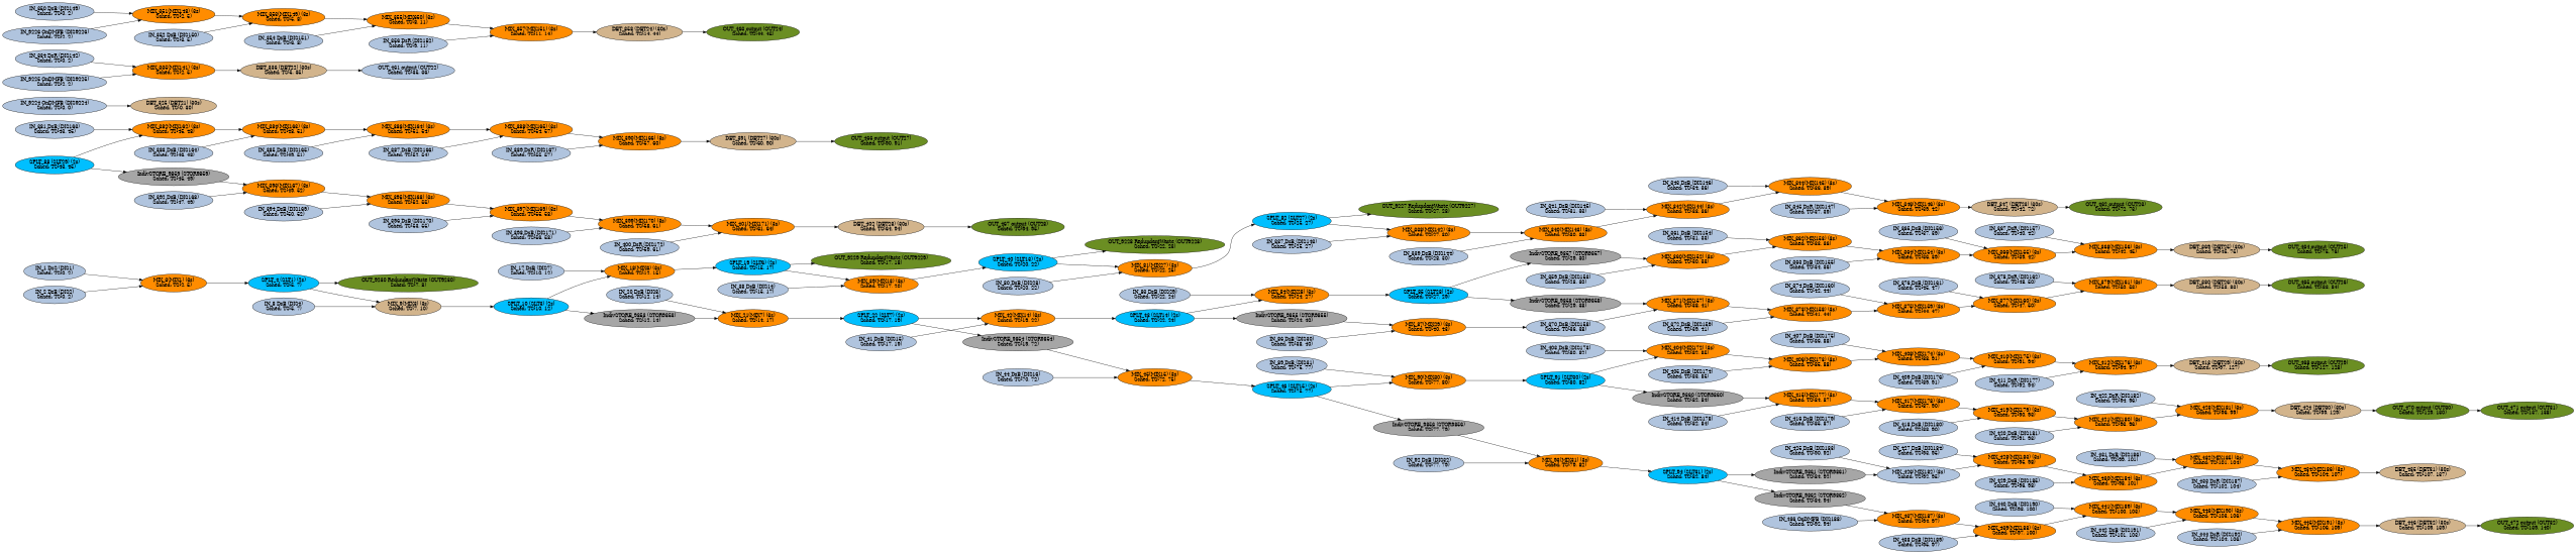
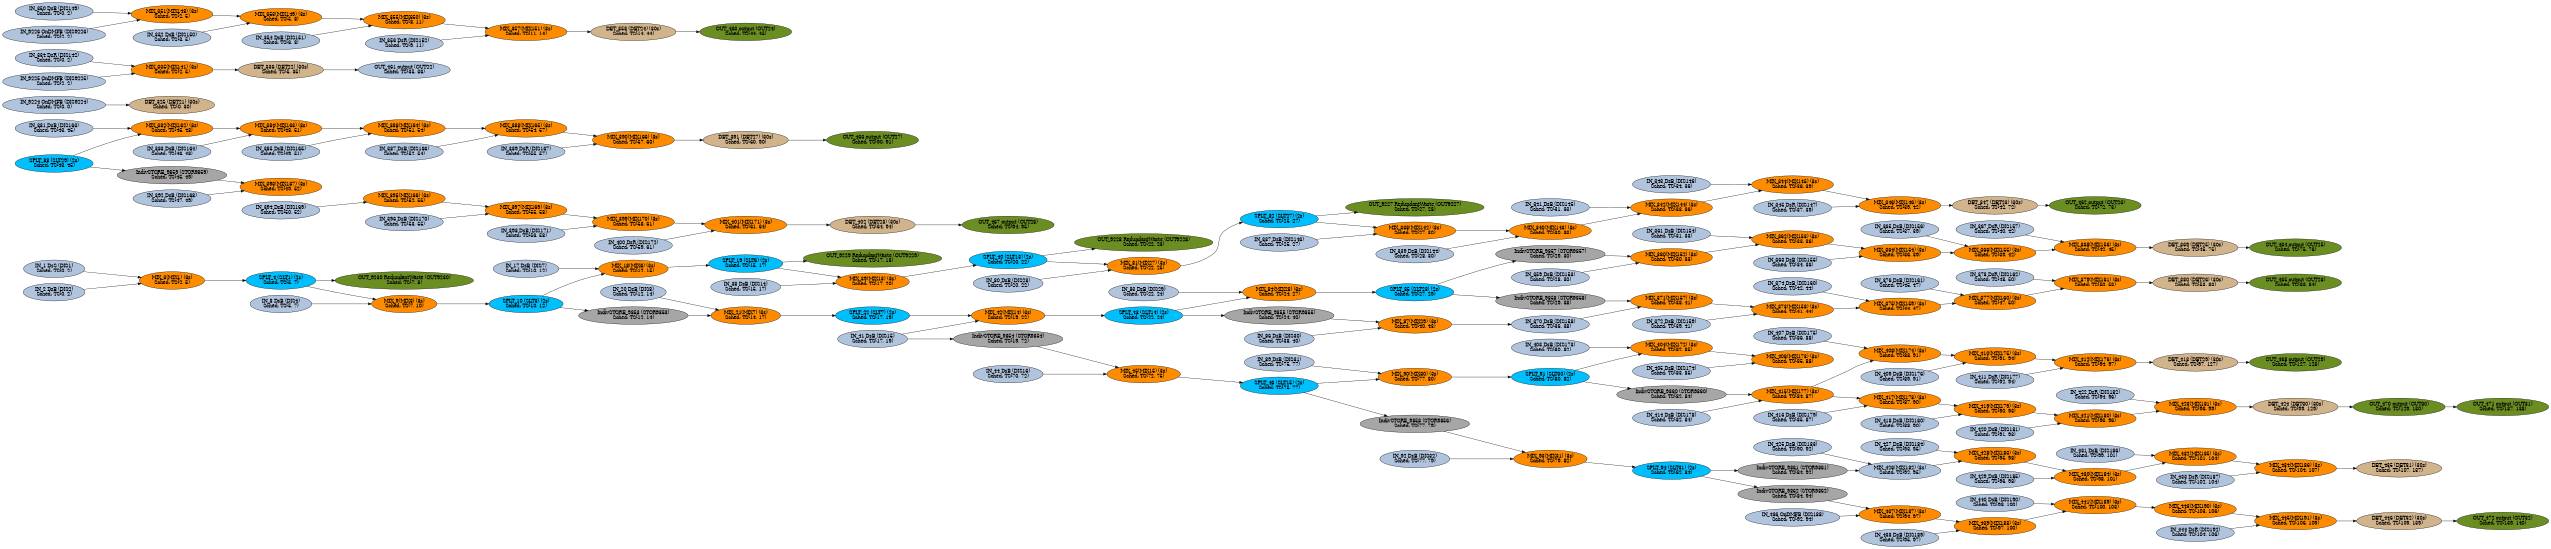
  digraph {
    rankdir=LR
    node [fillcolor=lightsteelblue style=filled]
    n1 [label="IN_1 DsS (DIS1)\nSched: TS[0, 2)\n"]
    n2 [fillcolor=darkorange label="MIX_3(MIX1) (3s)\nSched: TS[2, 5)\n"]
    n3 [fillcolor=deepskyblue label="SPLT_4 (SLT1) (2s)\nSched: TS[5, 7)\n"]
    n4 [fillcolor=olivedrab label="OUT_9230 RedundantWaste (OUT9230)\nSched: TS[7, 8)\n"]
-   n5 [fillcolor=tan label="MIX_9(MIX3) (3s)\nSched: TS[7, 10)\n"]
+   n5 [fillcolor=darkorange label="MIX_9(MIX3) (3s)\nSched: TS[7, 10)\n"]
    n6 [label="IN_2 DsB (DIS2)\nSched: TS[0, 2)\n"]
    n7 [fillcolor=deepskyblue label="SPLT_10 (SLT3) (2s)\nSched: TS[10, 12)\n"]
    n8 [fillcolor=darkorange label="MIX_18(MIX6) (3s)\nSched: TS[12, 15)\n"]
    n9 [fillcolor=grey65 label="IndivSTORE_9853 (STOR9853)\nSched: TS[12, 14)\n"]
    n10 [label="IN_8 DsB (DIS4)\nSched: TS[5, 7)\n"]
    n11 [fillcolor=deepskyblue label="SPLT_19 (SLT6) (2s)\nSched: TS[15, 17)\n"]
    n12 [fillcolor=darkorange label="MIX_21(MIX7) (3s)\nSched: TS[14, 17)\n"]
    n13 [fillcolor=olivedrab label="OUT_9229 RedundantWaste (OUT9229)\nSched: TS[17, 18)\n"]
    n14 [fillcolor=darkorange label="MIX_39(MIX13) (3s)\nSched: TS[17, 20)\n"]
    n15 [fillcolor=deepskyblue label="SPLT_22 (SLT7) (2s)\nSched: TS[17, 19)\n"]
    n16 [label="IN_17 DsB (DIS7)\nSched: TS[10, 12)\n"]
    n17 [fillcolor=deepskyblue label="SPLT_40 (SLT13) (2s)\nSched: TS[20, 22)\n"]
    n18 [fillcolor=olivedrab label="OUT_9228 RedundantWaste (OUT9228)\nSched: TS[22, 23)\n"]
    n19 [fillcolor=darkorange label="MIX_81(MIX27) (3s)\nSched: TS[22, 25)\n"]
    n20 [label="IN_20 DsB (DIS8)\nSched: TS[12, 14)\n"]
    n21 [fillcolor=darkorange label="MIX_42(MIX14) (3s)\nSched: TS[19, 22)\n"]
    n22 [fillcolor=grey65 label="IndivSTORE_9854 (STOR9854)\nSched: TS[19, 72)\n"]
    n23 [fillcolor=deepskyblue label="SPLT_43 (SLT14) (2s)\nSched: TS[22, 24)\n"]
    n24 [fillcolor=darkorange label="MIX_45(MIX15) (3s)\nSched: TS[72, 75)\n"]
    n25 [fillcolor=darkorange label="MIX_84(MIX28) (3s)\nSched: TS[24, 27)\n"]
    n26 [fillcolor=grey65 label="IndivSTORE_9855 (STOR9855)\nSched: TS[24, 40)\n"]
    n27 [fillcolor=deepskyblue label="SPLT_46 (SLT15) (2s)\nSched: TS[75, 77)\n"]
    n28 [label="IN_38 DsB (DIS14)\nSched: TS[15, 17)\n"]
    n29 [fillcolor=deepskyblue label="SPLT_82 (SLT27) (2s)\nSched: TS[25, 27)\n"]
    n30 [fillcolor=olivedrab label="OUT_9227 RedundantWaste (OUT9227)\nSched: TS[27, 28)\n"]
    n31 [fillcolor=darkorange label="MIX_338(MIX142) (3s)\nSched: TS[27, 30)\n"]
    n32 [label="IN_41 DsB (DIS15)\nSched: TS[17, 19)\n"]
    n33 [fillcolor=deepskyblue label="SPLT_85 (SLT28) (2s)\nSched: TS[27, 29)\n"]
    n34 [fillcolor=darkorange label="MIX_87(MIX29) (3s)\nSched: TS[40, 43)\n"]
    n35 [fillcolor=grey65 label="IndivSTORE_9857 (STOR9857)\nSched: TS[29, 30)\n"]
    n36 [fillcolor=grey65 label="IndivSTORE_9858 (STOR9858)\nSched: TS[29, 38)\n"]
    n37 [label="IN_370 DsB (DIS158)\nSched: TS[36, 38)\n"]
    n38 [label="IN_44 DsB (DIS16)\nSched: TS[70, 72)\n"]
    n39 [fillcolor=darkorange label="MIX_90(MIX30) (3s)\nSched: TS[77, 80)\n"]
    n40 [fillcolor=grey65 label="IndivSTORE_9856 (STOR9856)\nSched: TS[77, 79)\n"]
    n41 [fillcolor=deepskyblue label="SPLT_91 (SLT30) (2s)\nSched: TS[80, 82)\n"]
    n42 [fillcolor=darkorange label="MIX_93(MIX31) (3s)\nSched: TS[79, 82)\n"]
    n43 [fillcolor=darkorange label="MIX_404(MIX172) (3s)\nSched: TS[82, 85)\n"]
    n44 [fillcolor=grey65 label="IndivSTORE_9860 (STOR9860)\nSched: TS[82, 84)\n"]
    n45 [fillcolor=deepskyblue label="SPLT_94 (SLT31) (2s)\nSched: TS[82, 84)\n"]
    n46 [label="IN_80 DsB (DIS28)\nSched: TS[20, 22)\n"]
    n47 [fillcolor=darkorange label="MIX_340(MIX143) (3s)\nSched: TS[30, 33)\n"]
    n48 [fillcolor=darkorange label="MIX_342(MIX144) (3s)\nSched: TS[33, 36)\n"]
    n49 [label="IN_83 DsB (DIS29)\nSched: TS[22, 24)\n"]
    n50 [fillcolor=darkorange label="MIX_360(MIX152) (3s)\nSched: TS[30, 33)\n"]
    n51 [fillcolor=darkorange label="MIX_371(MIX157) (3s)\nSched: TS[38, 41)\n"]
    n52 [fillcolor=darkorange label="MIX_362(MIX153) (3s)\nSched: TS[33, 36)\n"]
    n53 [fillcolor=darkorange label="MIX_373(MIX158) (3s)\nSched: TS[41, 44)\n"]
    n54 [label="IN_86 DsB (DIS30)\nSched: TS[38, 40)\n"]
    n55 [fillcolor=deepskyblue label="SPLT_88 (SLT29) (2s)\nSched: TS[43, 45)\n"]
    n56 [fillcolor=darkorange label="MIX_382(MIX162) (3s)\nSched: TS[45, 48)\n"]
    n57 [fillcolor=grey65 label="IndivSTORE_9859 (STOR9859)\nSched: TS[45, 49)\n"]
    n58 [fillcolor=darkorange label="MIX_384(MIX163) (3s)\nSched: TS[48, 51)\n"]
    n59 [fillcolor=darkorange label="MIX_393(MIX167) (3s)\nSched: TS[49, 52)\n"]
    n60 [fillcolor=darkorange label="MIX_386(MIX164) (3s)\nSched: TS[51, 54)\n"]
    n61 [fillcolor=darkorange label="MIX_395(MIX168) (3s)\nSched: TS[52, 55)\n"]
    n62 [label="IN_89 DsB (DIS31)\nSched: TS[75, 77)\n"]
    n63 [fillcolor=darkorange label="MIX_406(MIX173) (3s)\nSched: TS[85, 88)\n"]
    n64 [fillcolor=darkorange label="MIX_415(MIX177) (3s)\nSched: TS[84, 87)\n"]
    n65 [fillcolor=darkorange label="MIX_408(MIX174) (3s)\nSched: TS[88, 91)\n"]
    n66 [fillcolor=darkorange label="MIX_417(MIX178) (3s)\nSched: TS[87, 90)\n"]
    n67 [label="IN_92 DsB (DIS32)\nSched: TS[77, 79)\n"]
    n68 [fillcolor=grey65 label="IndivSTORE_9861 (STOR9861)\nSched: TS[84, 92)\n"]
    n69 [fillcolor=grey65 label="IndivSTORE_9862 (STOR9862)\nSched: TS[84, 94)\n"]
    n70 [label="MIX_426(MIX182) (3s)\nSched: TS[92, 95)\n"]
    n71 [fillcolor=darkorange label="MIX_437(MIX187) (3s)\nSched: TS[94, 97)\n"]
    n72 [fillcolor=darkorange label="MIX_428(MIX183) (3s)\nSched: TS[95, 98)\n"]
    n73 [fillcolor=darkorange label="MIX_439(MIX188) (3s)\nSched: TS[97, 100)\n"]
    n74 [fillcolor=tan label="DET_325 (DET21) (30s)\nSched: TS[0, 30)\n"]
    n75 [label="IN_334 DsR (DIS142)\nSched: TS[0, 2)\n"]
    n76 [fillcolor=darkorange label="MIX_335(MIX141) (3s)\nSched: TS[2, 5)\n"]
    n77 [fillcolor=tan label="DET_336 (DET22) (30s)\nSched: TS[5, 35)\n"]
    n78 [label="OUT_461 output (OUT22)\nSched: TS[35, 36)\n"]
    n79 [label="IN_337 DsB (DIS143)\nSched: TS[25, 27)\n"]
    n80 [fillcolor=darkorange label="MIX_344(MIX145) (3s)\nSched: TS[36, 39)\n"]
    n81 [label="IN_339 DsB (DIS144)\nSched: TS[28, 30)\n"]
    n82 [fillcolor=darkorange label="MIX_346(MIX146) (3s)\nSched: TS[39, 42)\n"]
    n83 [label="IN_341 DsB (DIS145)\nSched: TS[31, 33)\n"]
    n84 [fillcolor=tan label="DET_347 (DET23) (30s)\nSched: TS[42, 72)\n"]
    n85 [label="IN_343 DsB (DIS146)\nSched: TS[34, 36)\n"]
    n86 [fillcolor=olivedrab label="OUT_462 output (OUT23)\nSched: TS[72, 73)\n"]
    n87 [label="IN_345 DsR (DIS147)\nSched: TS[37, 39)\n"]
    n88 [label="IN_350 DsB (DIS149)\nSched: TS[0, 2)\n"]
    n89 [fillcolor=darkorange label="MIX_351(MIX148) (3s)\nSched: TS[2, 5)\n"]
    n90 [fillcolor=darkorange label="MIX_353(MIX149) (3s)\nSched: TS[5, 8)\n"]
    n91 [fillcolor=darkorange label="MIX_355(MIX650) (3s)\nSched: TS[8, 11)\n"]
    n92 [fillcolor=darkorange label="MIX_357(MIX151) (3s)\nSched: TS[11, 14)\n"]
    n93 [label="IN_352 DsB (DIS150)\nSched: TS[3, 5)\n"]
    n94 [fillcolor=tan label="DET_358 (DET24) (30s)\nSched: TS[14, 44)\n"]
    n95 [label="IN_354 DsB (DIS151)\nSched: TS[6, 8)\n"]
    n96 [fillcolor=olivedrab label="OUT_463 output (OUT24)\nSched: TS[44, 45)\n"]
    n97 [label="IN_356 DsR (DIS152)\nSched: TS[9, 11)\n"]
    n98 [label="IN_359 DsB (DIS153)\nSched: TS[28, 30)\n"]
    n99 [fillcolor=darkorange label="MIX_364(MIX154) (3s)\nSched: TS[36, 39)\n"]
    n100 [fillcolor=darkorange label="MIX_366(MIX155) (3s)\nSched: TS[39, 42)\n"]
    n101 [label="IN_361 DsB (DIS154)\nSched: TS[31, 33)\n"]
    n102 [fillcolor=darkorange label="MIX_368(MIX156) (3s)\nSched: TS[42, 45)\n"]
    n103 [label="IN_363 DsB (DIS155)\nSched: TS[34, 36)\n"]
    n104 [fillcolor=tan label="DET_369 (DET25) (30s)\nSched: TS[45, 75)\n"]
    n105 [label="IN_365 DsB (DIS156)\nSched: TS[37, 39)\n"]
    n106 [fillcolor=olivedrab label="OUT_464 output (OUT25)\nSched: TS[75, 76)\n"]
    n107 [label="IN_367 DsR (DIS157)\nSched: TS[40, 42)\n"]
    n108 [fillcolor=darkorange label="MIX_375(MIX159) (3s)\nSched: TS[44, 47)\n"]
    n109 [fillcolor=darkorange label="MIX_377(MIX160) (3s)\nSched: TS[47, 50)\n"]
    n110 [label="IN_372 DsB (DIS159)\nSched: TS[39, 41)\n"]
    n111 [fillcolor=darkorange label="MIX_379(MIX161) (3s)\nSched: TS[50, 53)\n"]
    n112 [label="IN_374 DsB (DIS160)\nSched: TS[42, 44)\n"]
    n113 [fillcolor=tan label="DET_380 (DET26) (30s)\nSched: TS[53, 83)\n"]
    n114 [label="IN_376 DsB (DIS161)\nSched: TS[45, 47)\n"]
    n115 [fillcolor=olivedrab label="OUT_465 output (OUT26)\nSched: TS[83, 84)\n"]
    n116 [label="IN_378 DsR (DIS162)\nSched: TS[48, 50)\n"]
    n117 [label="IN_381 DsB (DIS163)\nSched: TS[43, 45)\n"]
    n118 [fillcolor=darkorange label="MIX_388(MIX165) (3s)\nSched: TS[54, 57)\n"]
    n119 [label="IN_383 DsB (DIS164)\nSched: TS[46, 48)\n"]
    n120 [fillcolor=darkorange label="MIX_390(MIX166) (3s)\nSched: TS[57, 60)\n"]
    n121 [label="IN_385 DsB (DIS165)\nSched: TS[49, 51)\n"]
    n122 [fillcolor=tan label="DET_391 (DET27) (30s)\nSched: TS[60, 90)\n"]
    n123 [label="IN_387 DsB (DIS166)\nSched: TS[52, 54)\n"]
    n124 [fillcolor=olivedrab label="OUT_466 output (OUT27)\nSched: TS[90, 91)\n"]
    n125 [label="IN_389 DsR (DIS167)\nSched: TS[55, 57)\n"]
    n126 [label="IN_392 DsB (DIS168)\nSched: TS[47, 49)\n"]
    n127 [fillcolor=darkorange label="MIX_397(MIX169) (3s)\nSched: TS[55, 58)\n"]
    n128 [fillcolor=darkorange label="MIX_399(MIX170) (3s)\nSched: TS[58, 61)\n"]
    n129 [label="IN_394 DsB (DIS169)\nSched: TS[50, 52)\n"]
    n130 [fillcolor=darkorange label="MIX_401(MIX171) (3s)\nSched: TS[61, 64)\n"]
    n131 [label="IN_396 DsB (DIS170)\nSched: TS[53, 55)\n"]
    n132 [fillcolor=tan label="DET_402 (DET28) (30s)\nSched: TS[64, 94)\n"]
    n133 [label="IN_398 DsB (DIS171)\nSched: TS[56, 58)\n"]
    n134 [fillcolor=olivedrab label="OUT_467 output (OUT28)\nSched: TS[94, 95)\n"]
    n135 [label="IN_400 DsR (DIS172)\nSched: TS[59, 61)\n"]
    n136 [label="IN_403 DsB (DIS173)\nSched: TS[80, 82)\n"]
    n137 [fillcolor=darkorange label="MIX_410(MIX175) (3s)\nSched: TS[91, 94)\n"]
    n138 [label="IN_405 DsB (DIS174)\nSched: TS[83, 85)\n"]
    n139 [fillcolor=darkorange label="MIX_412(MIX176) (3s)\nSched: TS[94, 97)\n"]
    n140 [label="IN_407 DsB (DIS175)\nSched: TS[86, 88)\n"]
    n141 [fillcolor=tan label="DET_413 (DET29) (30s)\nSched: TS[97, 127)\n"]
    n142 [label="IN_409 DsB (DIS176)\nSched: TS[89, 91)\n"]
    n143 [fillcolor=olivedrab label="OUT_468 output (OUT29)\nSched: TS[127, 128)\n"]
    n144 [label="IN_411 DsR (DIS177)\nSched: TS[92, 94)\n"]
    n145 [label="IN_414 DsB (DIS178)\nSched: TS[82, 84)\n"]
    n146 [fillcolor=darkorange label="MIX_419(MIX179) (3s)\nSched: TS[90, 93)\n"]
    n147 [fillcolor=darkorange label="MIX_421(MIX180) (3s)\nSched: TS[93, 96)\n"]
    n148 [label="IN_416 DsB (DIS179)\nSched: TS[85, 87)\n"]
    n149 [fillcolor=darkorange label="MIX_423(MIX181) (3s)\nSched: TS[96, 99)\n"]
    n150 [label="IN_418 DsB (DIS180)\nSched: TS[88, 90)\n"]
    n151 [fillcolor=tan label="DET_424 (DET30) (30s)\nSched: TS[99, 129)\n"]
    n152 [label="IN_420 DsB (DIS181)\nSched: TS[91, 93)\n"]
    n153 [fillcolor=olivedrab label="OUT_470 output (OUT30)\nSched: TS[129, 130)\n"]
    n154 [label="IN_422 DsR (DIS182)\nSched: TS[94, 96)\n"]
    n155 [fillcolor=olivedrab label="OUT_471 output (OUT31)\nSched: TS[137, 138)\n"]
    n156 [label="IN_425 DsB (DIS183)\nSched: TS[90, 92)\n"]
    n157 [fillcolor=darkorange label="MIX_430(MIX184) (3s)\nSched: TS[98, 101)\n"]
    n158 [fillcolor=darkorange label="MIX_432(MIX185) (3s)\nSched: TS[101, 104)\n"]
    n159 [label="IN_427 DsB (DIS184)\nSched: TS[93, 95)\n"]
    n160 [fillcolor=darkorange label="MIX_434(MIX186) (3s)\nSched: TS[104, 107)\n"]
    n161 [label="IN_429 DsB (DIS185)\nSched: TS[96, 98)\n"]
    n162 [fillcolor=tan label="DET_435 (DET31) (30s)\nSched: TS[107, 137)\n"]
    n163 [label="IN_431 DsB (DIS186)\nSched: TS[99, 101)\n"]
    n164 [label="IN_433 DsR (DIS187)\nSched: TS[102, 104)\n"]
    n165 [label="IN_436 OnDMFB (DIS188)\nSched: TS[92, 94)\n"]
    n166 [fillcolor=darkorange label="MIX_441(MIX189) (3s)\nSched: TS[100, 103)\n"]
    n167 [fillcolor=darkorange label="MIX_443(MIX190) (3s)\nSched: TS[103, 106)\n"]
    n168 [label="IN_438 DsB (DIS189)\nSched: TS[95, 97)\n"]
    n169 [fillcolor=darkorange label="MIX_445(MIX191) (3s)\nSched: TS[106, 109)\n"]
    n170 [label="IN_440 DsB (DIS190)\nSched: TS[98, 100)\n"]
    n171 [fillcolor=tan label="DET_446 (DET32) (30s)\nSched: TS[109, 139)\n"]
-   n172 [label="IN_442 DsB (DIS191)\nSched: TS[101, 103)\n"]
    n173 [fillcolor=olivedrab label="OUT_472 output (OUT32)\nSched: TS[139, 140)\n"]
    n174 [label="IN_444 DsR (DIS192)\nSched: TS[104, 106)\n"]
    n175 [label="IN_9224 OnDMFB (DIS9224)\nSched: TS[0, 0)\n"]
    n176 [label="IN_9225 OnDMFB (DIS9225)\nSched: TS[2, 2)\n"]
    n177 [label="IN_9226 OnDMFB (DIS9226)\nSched: TS[2, 2)\n"]
    n1 -> n2
    n2 -> n3
    n3 -> n4
    n3 -> n5
    n5 -> n7
    n6 -> n2
    n7 -> n8
    n7 -> n9
    n8 -> n11
    n9 -> n12
    n10 -> n5
    n11 -> n13
    n11 -> n14
    n12 -> n15
    n14 -> n17
    n15 -> n21
-   n15 -> n22
+   n32 -> n22
    n16 -> n8
    n17 -> n18
    n17 -> n19
    n19 -> n29
    n20 -> n12
    n21 -> n23
    n22 -> n24
    n23 -> n25
    n23 -> n26
    n24 -> n27
    n25 -> n33
    n26 -> n34
    n27 -> n39
    n27 -> n40
    n28 -> n14
    n29 -> n30
    n29 -> n31
    n31 -> n47
    n32 -> n21
    n33 -> n35
    n33 -> n36
    n34 -> n37
    n35 -> n50
    n36 -> n51
    n37 -> n51
    n38 -> n24
    n39 -> n41
    n40 -> n42
    n41 -> n43
    n41 -> n44
    n42 -> n45
    n43 -> n63
    n44 -> n64
    n45 -> n68
    n45 -> n69
    n46 -> n19
    n47 -> n48
    n48 -> n80
    n49 -> n25
    n50 -> n52
    n51 -> n53
    n52 -> n99
    n53 -> n108
    n54 -> n34
    n55 -> n56
    n55 -> n57
    n56 -> n58
    n57 -> n59
    n58 -> n60
-   n59 -> n61
    n60 -> n118
    n61 -> n127
    n62 -> n39
-   n63 -> n65
+   n64 -> n65
    n64 -> n66
    n65 -> n137
    n66 -> n146
    n67 -> n42
    n68 -> n70
    n69 -> n71
    n70 -> n72
    n71 -> n73
    n72 -> n157
    n73 -> n166
    n75 -> n76
    n76 -> n77
    n77 -> n78
    n79 -> n31
    n80 -> n82
    n81 -> n47
    n82 -> n84
    n83 -> n48
    n84 -> n86
    n85 -> n80
    n87 -> n82
    n88 -> n89
    n89 -> n90
    n90 -> n91
    n91 -> n92
    n92 -> n94
    n93 -> n90
    n94 -> n96
    n95 -> n91
    n97 -> n92
    n98 -> n50
    n99 -> n100
    n100 -> n102
    n101 -> n52
    n102 -> n104
    n103 -> n99
    n104 -> n106
    n105 -> n100
    n107 -> n102
    n108 -> n109
    n109 -> n111
    n110 -> n53
    n111 -> n113
    n112 -> n108
    n113 -> n115
    n114 -> n109
    n116 -> n111
    n117 -> n56
    n118 -> n120
    n119 -> n58
    n120 -> n122
    n121 -> n60
    n122 -> n124
    n123 -> n118
    n125 -> n120
    n126 -> n59
    n127 -> n128
    n128 -> n130
    n129 -> n61
    n130 -> n132
    n131 -> n127
    n132 -> n134
    n133 -> n128
    n135 -> n130
    n136 -> n43
    n137 -> n139
    n138 -> n63
    n139 -> n141
    n140 -> n65
    n141 -> n143
    n142 -> n137
    n144 -> n139
    n145 -> n64
    n146 -> n147
    n147 -> n149
    n148 -> n66
    n149 -> n151
    n150 -> n146
    n151 -> n153
    n152 -> n147
    n153 -> n155
    n154 -> n149
    n156 -> n70
    n157 -> n158
    n158 -> n160
    n159 -> n72
    n160 -> n162
    n161 -> n157
    n163 -> n158
    n164 -> n160
    n165 -> n71
    n166 -> n167
    n167 -> n169
    n168 -> n73
    n169 -> n171
    n170 -> n166
    n171 -> n173
-   n172 -> n167
    n174 -> n169
    n175 -> n74
    n176 -> n76
    n177 -> n89
  }
